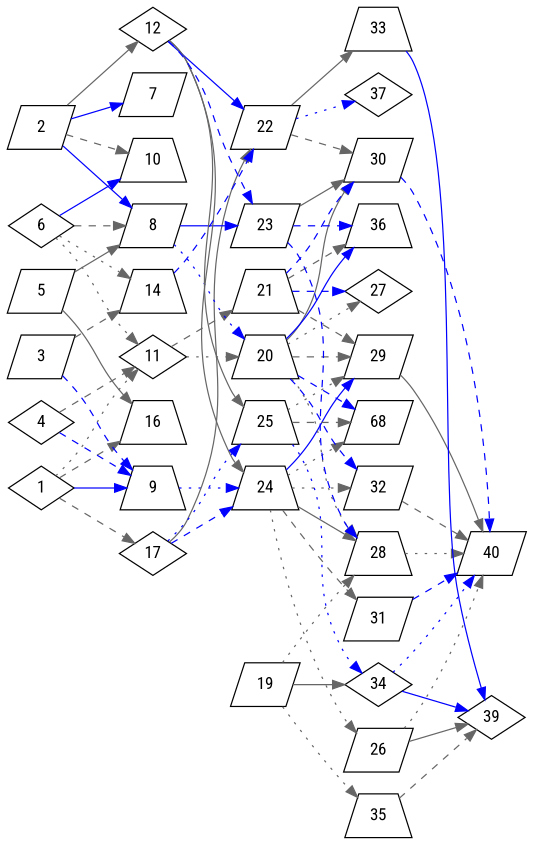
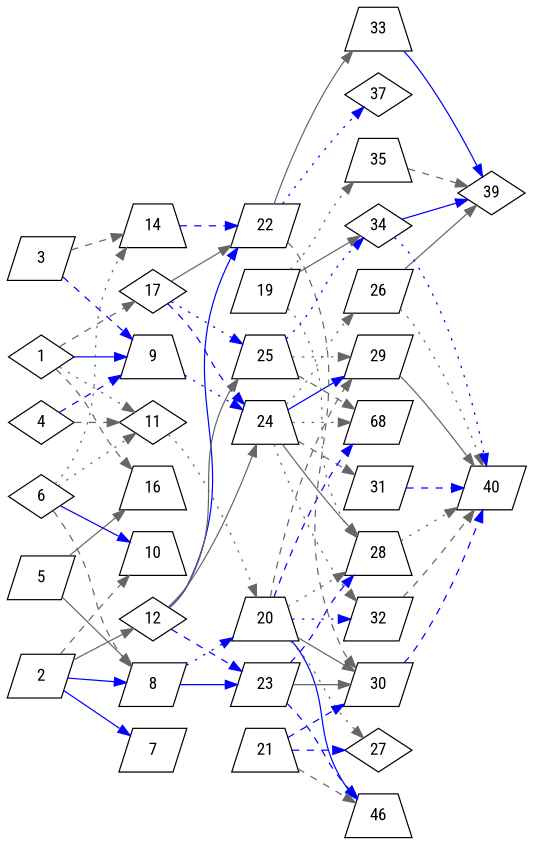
  digraph {
    fontname="Roboto Condensed"
    rankdir=LR
    node [alpha=0.17 fontname="Roboto Condensed" shape=parallelogram]
    edge [color=gray40 fontname="Roboto Condensed" style=dashed]
    1 [alpha=0.15 expect_size=32540672 shape=diamond]
    9 [alpha=0.20 expect_size=6035456 shape=trapezium]
    11 [alpha=0.12 expect_size=10849280 shape=diamond]
    16 [alpha=0.12 expect_size=11330560 shape=trapezium]
    17 [alpha=0.12 expect_size=14295040 shape=diamond]
    24 [alpha=0.02 expect_size=22103040 shape=trapezium]
    20 [expect_size=50963456 shape=trapezium]
    21 [alpha=0.15 expect_size=29580288 shape=trapezium]
    22 [alpha=0.07 expect_size=11184128]
    25 [alpha=0.20 expect_size=33030144 shape=trapezium]
    28 [expect_size=23359488 shape=trapezium]
    29 [alpha=0.18 expect_size=37564416]
    32 [alpha=0.09 expect_size=44933120]
    n14 [alpha=0.01 expect_size=13702144 label=68]
    26 [alpha=0.19 expect_size=14748672]
    31 [alpha=0.20 expect_size=10140672]
    27 [alpha=0.16 expect_size=42829824 shape=diamond]
    30 [alpha=0.08 expect_size=16783360]
-   36 [alpha=0.13 expect_size=23855104 shape=trapezium]
+   36 [alpha=0.13 expect_size=23855104 shape=trapezium label=46]
    33 [alpha=0.18 expect_size=15265792 shape=trapezium]
    37 [expect_size=22111232 shape=diamond]
    34 [alpha=0.16 expect_size=20557824 shape=diamond]
    2 [alpha=0.02 expect_size=40904704]
    7 [expect_size=46633984]
    8 [alpha=0.19 expect_size=13279232]
    10 [alpha=0.11 expect_size=26267648 shape=trapezium]
    12 [expect_size=45860864 shape=diamond]
    23 [alpha=0.02 expect_size=50266112]
    3 [alpha=0.10 expect_size=10290176]
    14 [alpha=0.05 expect_size=26383360 shape=trapezium]
    4 [alpha=0.11 expect_size=16346112 shape=diamond]
    5 [alpha=0.03 expect_size=48509952]
    19 [alpha=0.11 expect_size=51458048]
    35 [alpha=0.13 expect_size=24726528 shape=trapezium]
    6 [alpha=0.01 expect_size=9412608 shape=diamond]
    40 [alpha=0.09 expect_size=48975872]
    39 [alpha=0.05 expect_size=6664192 shape=diamond]
    1 -> 9 [color=blue style=solid]
    1 -> 11 [style=dotted]
    1 -> 16
    1 -> 17
    9 -> 24 [color=blue style=dotted]
    11 -> 20 [style=dotted]
-   11 -> 21
    17 -> 24 [color=blue]
    17 -> 22 [style=solid]
    17 -> 25 [color=blue style=dotted]
    24 -> 28 [style=solid]
    24 -> 29 [color=blue style=solid]
    24 -> 32 [style=dotted]
    24 -> n14 [style=dotted]
    24 -> 26 [style=dotted]
    24 -> 31
    20 -> 28 [style=dotted]
    20 -> 29
-   20 -> 32 [color=blue]
+   20 -> 32 [color=blue style=dotted]
    20 -> n14 [color=blue]
    20 -> 27 [style=dotted]
    20 -> 30 [style=solid]
    20 -> 36 [color=blue style=solid]
-   21 -> 29
    21 -> 27 [color=blue]
    21 -> 30 [color=blue]
    21 -> 36
    22 -> 30
    22 -> 33 [style=solid]
    22 -> 37 [color=blue style=dotted]
    25 -> 29 [style=dotted]
    25 -> n14
    25 -> 34 [color=blue style=dotted]
    28 -> 40 [style=dotted]
    29 -> 40 [style=solid]
    32 -> 40
    26 -> 40 [style=dotted]
    26 -> 39 [style=solid]
    31 -> 40 [color=blue]
    30 -> 40 [color=blue]
    33 -> 39 [color=blue style=solid]
    34 -> 40 [color=blue style=dotted]
    34 -> 39 [color=blue style=solid]
    2 -> 7 [color=blue style=solid]
    2 -> 8 [color=blue style=solid]
    2 -> 10
    2 -> 12 [style=solid]
    8 -> 20 [color=blue style=dotted]
    8 -> 23 [color=blue style=solid]
    12 -> 24 [style=solid]
    12 -> 22 [color=blue style=solid]
    12 -> 25 [style=solid]
    12 -> 23 [color=blue]
    23 -> 28 [color=blue]
    23 -> 30 [style=solid]
    23 -> 36 [color=blue]
    3 -> 9 [color=blue]
    3 -> 14
    14 -> 22 [color=blue]
    4 -> 9 [color=blue]
    4 -> 11
    5 -> 16 [style=solid]
    5 -> 8 [style=solid]
    19 -> 28 [style=dotted]
    19 -> 34 [style=solid]
    19 -> 35 [style=dotted]
    35 -> 39
    6 -> 11 [style=dotted]
    6 -> 8
    6 -> 10 [color=blue style=solid]
    6 -> 14 [style=dotted]
  }
